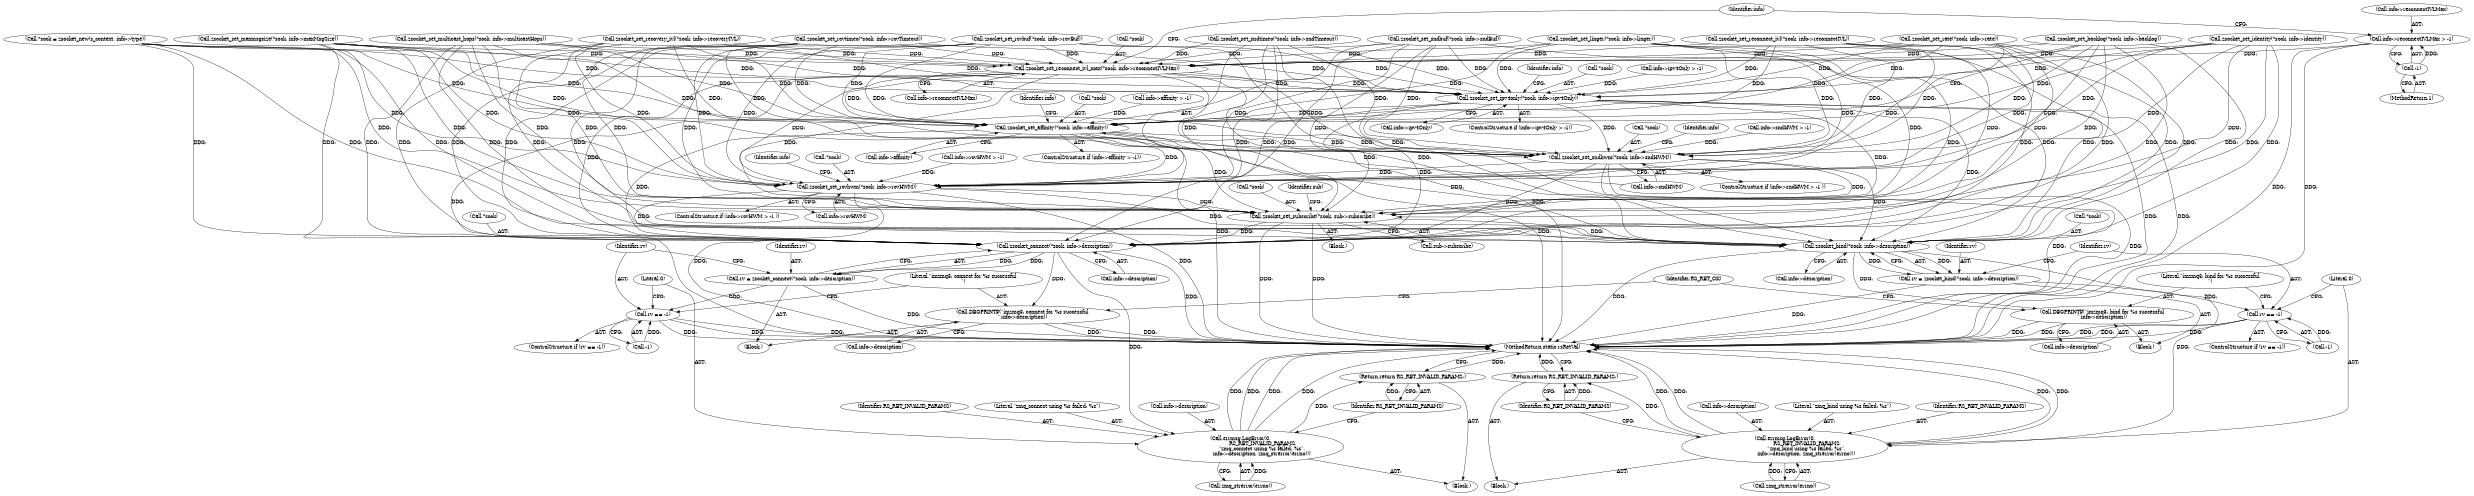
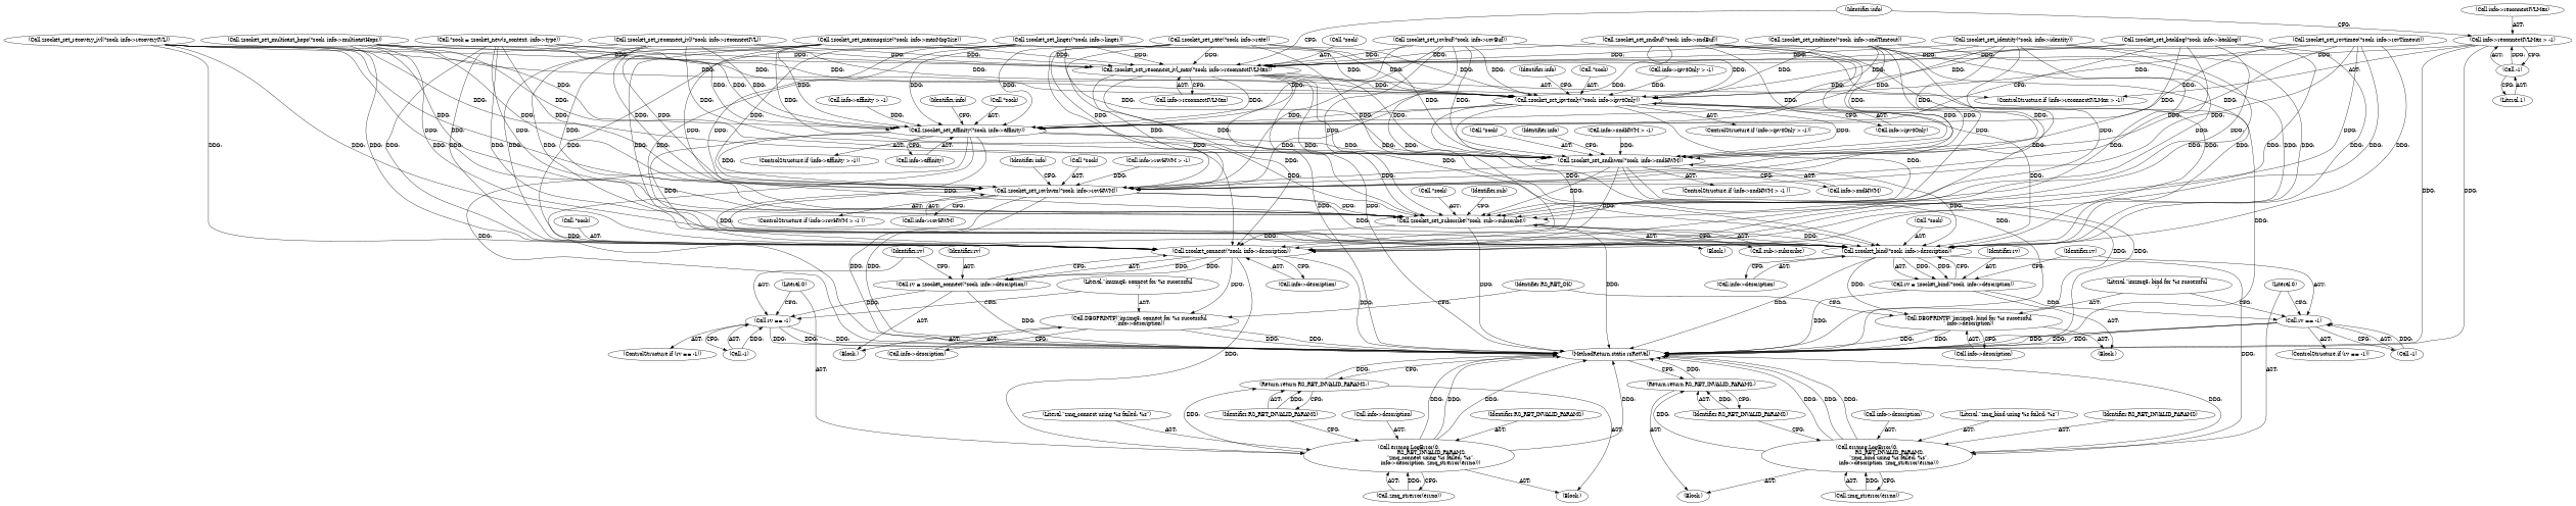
  digraph {
    n1 [label="(Call,info->reconnectIVLMax > -1)"]
    n2 [label="(Call,-1)"]
    n3 [label="(Call,zsocket_set_reconnect_ivl_max(*sock, info->reconnectIVLMax))"]
    n4 [label="(MethodReturn,static rsRetVal)"]
-   n6 [label="(MethodReturn,1)"]
+   n5 [label="(ControlStructure,if (info->reconnectIVLMax > -1))"]
+   n6 [label="(Literal,1)"]
    n7 [label="(Call,zsocket_set_ipv4only(*sock, info->ipv4Only))"]
    n8 [label="(Call,zsocket_set_affinity(*sock, info->affinity))"]
    n9 [label="(Call,zsocket_set_sndhwm(*sock, info->sndHWM))"]
    n10 [label="(Call,zsocket_set_rcvhwm(*sock, info->rcvHWM))"]
    n11 [label="(Call,zsocket_set_subscribe(*sock, sub->subscribe))"]
    n12 [label="(Call,zsocket_connect(*sock, info->description))"]
    n13 [label="(Call,zsocket_bind(*sock, info->description))"]
    n14 [label="(Call,info->reconnectIVLMax)"]
    n15 [label="(Return,return RS_RET_INVALID_PARAMS;)"]
    n16 [label="(Return,return RS_RET_INVALID_PARAMS;)"]
    n17 [label="(ControlStructure,if (info->ipv4Only > -1))"]
    n18 [label="(Call,info->ipv4Only)"]
    n19 [label="(ControlStructure,if (info->affinity > -1))"]
    n20 [label="(Call,info->affinity)"]
    n21 [label="(Call,info->sndHWM)"]
    n22 [label="(ControlStructure,if (info->sndHWM > -1 ))"]
    n23 [label="(ControlStructure,if (info->rcvHWM > -1 ))"]
    n24 [label="(Call,info->rcvHWM)"]
    n25 [label="(Call,sub->subscribe)"]
    n26 [label="(Block,)"]
    n27 [label="(Call,rv = zsocket_connect(*sock, info->description))"]
    n28 [label="(Call,errmsg.LogError(0,\n                             RS_RET_INVALID_PARAMS,\n                            \"zmq_connect using %s failed: %s\",\n                            info->description, zmq_strerror(errno)))"]
    n29 [label="(Call,DBGPRINTF(\"imzmq3: connect for %s successful\n\",info->description))"]
    n30 [label="(Call,info->description)"]
    n31 [label="(Call,rv = zsocket_bind(*sock, info->description))"]
    n32 [label="(Call,errmsg.LogError(0,\n                             RS_RET_INVALID_PARAMS,\n                            \"zmq_bind using %s failed: %s\",\n                            info->description, zmq_strerror(errno)))"]
    n33 [label="(Call,DBGPRINTF(\"imzmq3: bind for %s successful\n\",info->description))"]
    n34 [label="(Call,info->description)"]
    n35 [label="(Call,rv == -1)"]
    n36 [label="(Block,)"]
    n37 [label="(Call,zmq_strerror(errno))"]
    n38 [label="(Block,)"]
    n39 [label="(Call,info->description)"]
    n40 [label="(Call,-1)"]
    n41 [label="(ControlStructure,if (rv == -1))"]
    n42 [label="(Identifier,RS_RET_INVALID_PARAMS)"]
    n43 [label="(Call,rv == -1)"]
    n44 [label="(Block,)"]
    n45 [label="(Block,)"]
    n46 [label="(Call,zmq_strerror(errno))"]
    n47 [label="(Call,info->description)"]
    n48 [label="(Call,-1)"]
    n49 [label="(ControlStructure,if (rv == -1))"]
    n50 [label="(Identifier,RS_RET_INVALID_PARAMS)"]
    n51 [label="(Literal,\"imzmq3: bind for %s successful\n\")"]
    n52 [label="(Call,info->description)"]
    n53 [label="(Call,zsocket_set_linger(*sock, info->linger))"]
    n54 [label="(Call,zsocket_set_sndbuf(*sock, info->sndBuf))"]
    n55 [label="(Call,zsocket_set_maxmsgsize(*sock, info->maxMsgSize))"]
    n56 [label="(Identifier,rv)"]
    n57 [label="(Identifier,rv)"]
    n58 [label="(Identifier,rv)"]
    n59 [label="(Call,info->affinity > -1)"]
    n60 [label="(Call,zsocket_set_identity(*sock, info->identity))"]
    n61 [label="(Call,zsocket_set_sndtimeo(*sock, info->sndTimeout))"]
    n62 [label="(Identifier,info)"]
    n63 [label="(Identifier,info)"]
    n64 [label="(Identifier,info)"]
    n65 [label="(Call,zsocket_set_multicast_hops(*sock, info->multicastHops))"]
    n66 [label="(Literal,\"zmq_bind using %s failed: %s\")"]
    n67 [label="(Call,*sock)"]
    n68 [label="(Call,info->description)"]
    n69 [label="(Identifier,RS_RET_INVALID_PARAMS)"]
    n70 [label="(Call,*sock)"]
    n71 [label="(Call,*sock)"]
    n72 [label="(Identifier,rv)"]
    n73 [label="(Literal,\"zmq_connect using %s failed: %s\")"]
    n74 [label="(Call,*sock)"]
    n75 [label="(Call,zsocket_set_rcvtimeo(*sock, info->rcvTimeout))"]
    n76 [label="(Identifier,info)"]
    n77 [label="(Literal,\"imzmq3: connect for %s successful\n\")"]
    n78 [label="(Call,info->rcvHWM > -1)"]
    n79 [label="(Literal,0)"]
    n80 [label="(Identifier,RS_RET_INVALID_PARAMS)"]
    n81 [label="(Call,zsocket_set_backlog(*sock, info->backlog))"]
    n82 [label="(Call,zsocket_set_reconnect_ivl(*sock, info->reconnectIVL))"]
    n83 [label="(Call,zsocket_set_rate(*sock, info->rate))"]
    n84 [label="(Literal,0)"]
    n85 [label="(Call,*sock = zsocket_new(s_context, info->type))"]
    n86 [label="(Call,info->reconnectIVLMax)"]
    n87 [label="(Call,*sock)"]
    n88 [label="(Identifier,sub)"]
    n89 [label="(Identifier,info)"]
    n90 [label="(Call,*sock)"]
    n91 [label="(Call,*sock)"]
    n92 [label="(Call,zsocket_set_recovery_ivl(*sock, info->recoveryIVL))"]
    n93 [label="(Call,zsocket_set_rcvbuf(*sock, info->rcvBuf))"]
    n94 [label="(Call,info->ipv4Only > -1)"]
    n95 [label="(Call,*sock)"]
    n96 [label="(Identifier,RS_RET_OK)"]
    n97 [label="(Call,info->sndHWM > -1)"]
    n1 -> n2 [label="CFG: "]
    n1 -> n3 [label="DDG: "]
    n1 -> n4 [label="DDG: "]
    n1 -> n4 [label="DDG: "]
+   n1 -> n5 [label="AST: "]
    n2 -> n1 [label="AST: "]
    n2 -> n1 [label="DDG: "]
    n2 -> n6 [label="CFG: "]
    n3 -> n4 [label="DDG: "]
    n3 -> n4 [label="DDG: "]
+   n3 -> n5 [label="AST: "]
    n3 -> n7 [label="DDG: "]
    n3 -> n8 [label="DDG: "]
    n3 -> n9 [label="DDG: "]
    n3 -> n10 [label="DDG: "]
    n3 -> n11 [label="DDG: "]
    n3 -> n12 [label="DDG: "]
    n3 -> n13 [label="DDG: "]
    n3 -> n14 [label="CFG: "]
    n4 -> n15 [label="CFG: "]
    n4 -> n16 [label="CFG: "]
    n6 -> n2 [label="AST: "]
    n7 -> n4 [label="DDG: "]
    n7 -> n4 [label="DDG: "]
    n7 -> n8 [label="DDG: "]
    n7 -> n9 [label="DDG: "]
    n7 -> n10 [label="DDG: "]
    n7 -> n11 [label="DDG: "]
    n7 -> n12 [label="DDG: "]
    n7 -> n13 [label="DDG: "]
    n7 -> n17 [label="AST: "]
    n7 -> n18 [label="CFG: "]
    n8 -> n4 [label="DDG: "]
    n8 -> n4 [label="DDG: "]
    n8 -> n9 [label="DDG: "]
    n8 -> n10 [label="DDG: "]
    n8 -> n11 [label="DDG: "]
    n8 -> n12 [label="DDG: "]
    n8 -> n13 [label="DDG: "]
    n8 -> n19 [label="AST: "]
    n8 -> n20 [label="CFG: "]
    n9 -> n4 [label="DDG: "]
    n9 -> n4 [label="DDG: "]
    n9 -> n10 [label="DDG: "]
    n9 -> n11 [label="DDG: "]
    n9 -> n12 [label="DDG: "]
    n9 -> n13 [label="DDG: "]
    n9 -> n21 [label="CFG: "]
    n9 -> n22 [label="AST: "]
    n10 -> n4 [label="DDG: "]
    n10 -> n4 [label="DDG: "]
    n10 -> n11 [label="DDG: "]
    n10 -> n12 [label="DDG: "]
    n10 -> n13 [label="DDG: "]
    n10 -> n23 [label="AST: "]
    n10 -> n24 [label="CFG: "]
    n11 -> n4 [label="DDG: "]
    n11 -> n4 [label="DDG: "]
    n11 -> n12 [label="DDG: "]
    n11 -> n13 [label="DDG: "]
    n11 -> n25 [label="CFG: "]
    n11 -> n26 [label="AST: "]
    n12 -> n4 [label="DDG: "]
    n12 -> n27 [label="AST: "]
    n12 -> n27 [label="DDG: "]
    n12 -> n27 [label="DDG: "]
    n12 -> n28 [label="DDG: "]
    n12 -> n29 [label="DDG: "]
    n12 -> n30 [label="CFG: "]
    n13 -> n4 [label="DDG: "]
    n13 -> n31 [label="AST: "]
    n13 -> n31 [label="DDG: "]
    n13 -> n31 [label="DDG: "]
    n13 -> n32 [label="DDG: "]
    n13 -> n33 [label="DDG: "]
    n13 -> n34 [label="CFG: "]
    n14 -> n3 [label="AST: "]
    n15 -> n4 [label="DDG: "]
    n15 -> n38 [label="AST: "]
    n15 -> n42 [label="CFG: "]
    n16 -> n4 [label="DDG: "]
    n16 -> n45 [label="AST: "]
    n16 -> n50 [label="CFG: "]
    n18 -> n7 [label="AST: "]
    n20 -> n8 [label="AST: "]
    n21 -> n9 [label="AST: "]
    n24 -> n10 [label="AST: "]
    n25 -> n11 [label="AST: "]
    n27 -> n4 [label="DDG: "]
    n27 -> n12 [label="CFG: "]
    n27 -> n35 [label="DDG: "]
    n27 -> n36 [label="AST: "]
    n28 -> n4 [label="DDG: "]
    n28 -> n4 [label="DDG: "]
    n28 -> n4 [label="DDG: "]
    n28 -> n4 [label="DDG: "]
    n28 -> n15 [label="DDG: "]
    n28 -> n37 [label="CFG: "]
    n28 -> n38 [label="AST: "]
    n29 -> n4 [label="DDG: "]
    n29 -> n4 [label="DDG: "]
    n29 -> n36 [label="AST: "]
    n29 -> n39 [label="CFG: "]
    n30 -> n12 [label="AST: "]
    n31 -> n4 [label="DDG: "]
    n31 -> n13 [label="CFG: "]
    n31 -> n43 [label="DDG: "]
    n31 -> n44 [label="AST: "]
    n32 -> n4 [label="DDG: "]
    n32 -> n4 [label="DDG: "]
    n32 -> n4 [label="DDG: "]
    n32 -> n4 [label="DDG: "]
    n32 -> n16 [label="DDG: "]
    n32 -> n45 [label="AST: "]
    n32 -> n46 [label="CFG: "]
    n33 -> n4 [label="DDG: "]
    n33 -> n4 [label="DDG: "]
    n33 -> n44 [label="AST: "]
    n33 -> n47 [label="CFG: "]
    n34 -> n13 [label="AST: "]
    n35 -> n4 [label="DDG: "]
    n35 -> n4 [label="DDG: "]
    n35 -> n4 [label="DDG: "]
    n35 -> n40 [label="CFG: "]
    n35 -> n41 [label="AST: "]
    n37 -> n28 [label="AST: "]
    n37 -> n28 [label="DDG: "]
    n39 -> n29 [label="AST: "]
    n40 -> n35 [label="AST: "]
    n40 -> n35 [label="DDG: "]
    n42 -> n15 [label="AST: "]
    n42 -> n15 [label="DDG: "]
    n42 -> n28 [label="CFG: "]
    n43 -> n4 [label="DDG: "]
    n43 -> n4 [label="DDG: "]
    n43 -> n4 [label="DDG: "]
    n43 -> n48 [label="CFG: "]
    n43 -> n49 [label="AST: "]
    n46 -> n32 [label="AST: "]
    n46 -> n32 [label="DDG: "]
    n47 -> n33 [label="AST: "]
    n48 -> n43 [label="AST: "]
    n48 -> n43 [label="DDG: "]
    n50 -> n16 [label="AST: "]
    n50 -> n16 [label="DDG: "]
    n50 -> n32 [label="CFG: "]
    n51 -> n33 [label="AST: "]
    n51 -> n43 [label="CFG: "]
    n52 -> n32 [label="AST: "]
    n53 -> n3 [label="DDG: "]
    n53 -> n7 [label="DDG: "]
    n53 -> n8 [label="DDG: "]
    n53 -> n9 [label="DDG: "]
    n53 -> n10 [label="DDG: "]
    n53 -> n11 [label="DDG: "]
    n53 -> n12 [label="DDG: "]
    n53 -> n13 [label="DDG: "]
    n54 -> n3 [label="DDG: "]
    n54 -> n7 [label="DDG: "]
    n54 -> n8 [label="DDG: "]
    n54 -> n9 [label="DDG: "]
    n54 -> n10 [label="DDG: "]
    n54 -> n11 [label="DDG: "]
    n54 -> n12 [label="DDG: "]
    n54 -> n13 [label="DDG: "]
    n55 -> n3 [label="DDG: "]
    n55 -> n7 [label="DDG: "]
    n55 -> n8 [label="DDG: "]
    n55 -> n9 [label="DDG: "]
    n55 -> n10 [label="DDG: "]
    n55 -> n11 [label="DDG: "]
    n55 -> n12 [label="DDG: "]
    n55 -> n13 [label="DDG: "]
    n56 -> n31 [label="AST: "]
    n57 -> n27 [label="AST: "]
    n58 -> n31 [label="CFG: "]
    n58 -> n43 [label="AST: "]
    n59 -> n8 [label="DDG: "]
    n60 -> n3 [label="DDG: "]
    n60 -> n7 [label="DDG: "]
    n60 -> n8 [label="DDG: "]
    n60 -> n9 [label="DDG: "]
    n60 -> n10 [label="DDG: "]
    n60 -> n11 [label="DDG: "]
    n60 -> n12 [label="DDG: "]
    n60 -> n13 [label="DDG: "]
    n61 -> n3 [label="DDG: "]
    n61 -> n7 [label="DDG: "]
-   n21 -> n8 [label="DDG: "]
+   n61 -> n8 [label="DDG: "]
    n61 -> n9 [label="DDG: "]
-   n61 -> n10 [label="AST: "]
+   n61 -> n10 [label="DDG: "]
    n61 -> n11 [label="DDG: "]
    n61 -> n12 [label="DDG: "]
    n61 -> n13 [label="DDG: "]
    n62 -> n7 [label="CFG: "]
    n63 -> n8 [label="CFG: "]
    n64 -> n10 [label="CFG: "]
    n65 -> n3 [label="DDG: "]
    n65 -> n7 [label="DDG: "]
    n65 -> n8 [label="DDG: "]
    n65 -> n9 [label="DDG: "]
    n65 -> n10 [label="DDG: "]
    n65 -> n11 [label="DDG: "]
    n65 -> n12 [label="DDG: "]
    n65 -> n13 [label="DDG: "]
    n66 -> n32 [label="AST: "]
    n67 -> n10 [label="AST: "]
    n68 -> n28 [label="AST: "]
    n69 -> n28 [label="AST: "]
    n70 -> n13 [label="AST: "]
    n71 -> n9 [label="AST: "]
    n72 -> n27 [label="CFG: "]
    n72 -> n35 [label="AST: "]
    n73 -> n28 [label="AST: "]
    n74 -> n8 [label="AST: "]
    n75 -> n3 [label="DDG: "]
    n75 -> n7 [label="DDG: "]
    n75 -> n8 [label="DDG: "]
    n75 -> n9 [label="DDG: "]
    n75 -> n10 [label="DDG: "]
    n75 -> n11 [label="DDG: "]
    n75 -> n12 [label="DDG: "]
    n75 -> n13 [label="DDG: "]
    n76 -> n1 [label="CFG: "]
    n76 -> n3 [label="CFG: "]
    n77 -> n29 [label="AST: "]
    n77 -> n35 [label="CFG: "]
    n78 -> n10 [label="DDG: "]
    n79 -> n32 [label="AST: "]
    n79 -> n43 [label="CFG: "]
    n80 -> n32 [label="AST: "]
    n81 -> n3 [label="DDG: "]
    n81 -> n7 [label="DDG: "]
    n81 -> n8 [label="CFG: "]
    n81 -> n9 [label="DDG: "]
    n81 -> n10 [label="DDG: "]
    n81 -> n11 [label="DDG: "]
    n81 -> n12 [label="DDG: "]
    n81 -> n13 [label="DDG: "]
    n82 -> n3 [label="DDG: "]
    n82 -> n7 [label="DDG: "]
    n82 -> n8 [label="DDG: "]
    n82 -> n9 [label="DDG: "]
    n82 -> n10 [label="DDG: "]
    n82 -> n11 [label="DDG: "]
    n82 -> n12 [label="DDG: "]
    n82 -> n13 [label="DDG: "]
    n83 -> n3 [label="DDG: "]
    n83 -> n7 [label="DDG: "]
    n83 -> n8 [label="DDG: "]
    n83 -> n9 [label="DDG: "]
    n83 -> n10 [label="DDG: "]
    n83 -> n11 [label="DDG: "]
    n83 -> n12 [label="DDG: "]
    n83 -> n13 [label="DDG: "]
    n84 -> n28 [label="AST: "]
    n84 -> n35 [label="CFG: "]
    n85 -> n3 [label="DDG: "]
    n85 -> n7 [label="DDG: "]
    n85 -> n8 [label="DDG: "]
    n85 -> n10 [label="DDG: "]
    n85 -> n11 [label="DDG: "]
    n85 -> n12 [label="DDG: "]
    n85 -> n13 [label="DDG: "]
    n86 -> n1 [label="AST: "]
    n87 -> n11 [label="AST: "]
    n88 -> n11 [label="CFG: "]
    n89 -> n9 [label="CFG: "]
    n90 -> n7 [label="AST: "]
    n91 -> n3 [label="AST: "]
    n92 -> n3 [label="DDG: "]
    n92 -> n7 [label="DDG: "]
    n92 -> n8 [label="DDG: "]
    n92 -> n9 [label="DDG: "]
    n92 -> n10 [label="DDG: "]
    n92 -> n11 [label="DDG: "]
    n92 -> n12 [label="DDG: "]
    n92 -> n13 [label="DDG: "]
    n93 -> n3 [label="DDG: "]
    n93 -> n7 [label="DDG: "]
    n93 -> n8 [label="DDG: "]
    n93 -> n9 [label="DDG: "]
    n93 -> n10 [label="DDG: "]
    n93 -> n11 [label="DDG: "]
    n93 -> n12 [label="DDG: "]
    n93 -> n13 [label="DDG: "]
    n94 -> n7 [label="DDG: "]
    n95 -> n12 [label="AST: "]
    n96 -> n29 [label="CFG: "]
    n96 -> n33 [label="CFG: "]
    n97 -> n9 [label="DDG: "]
  }
